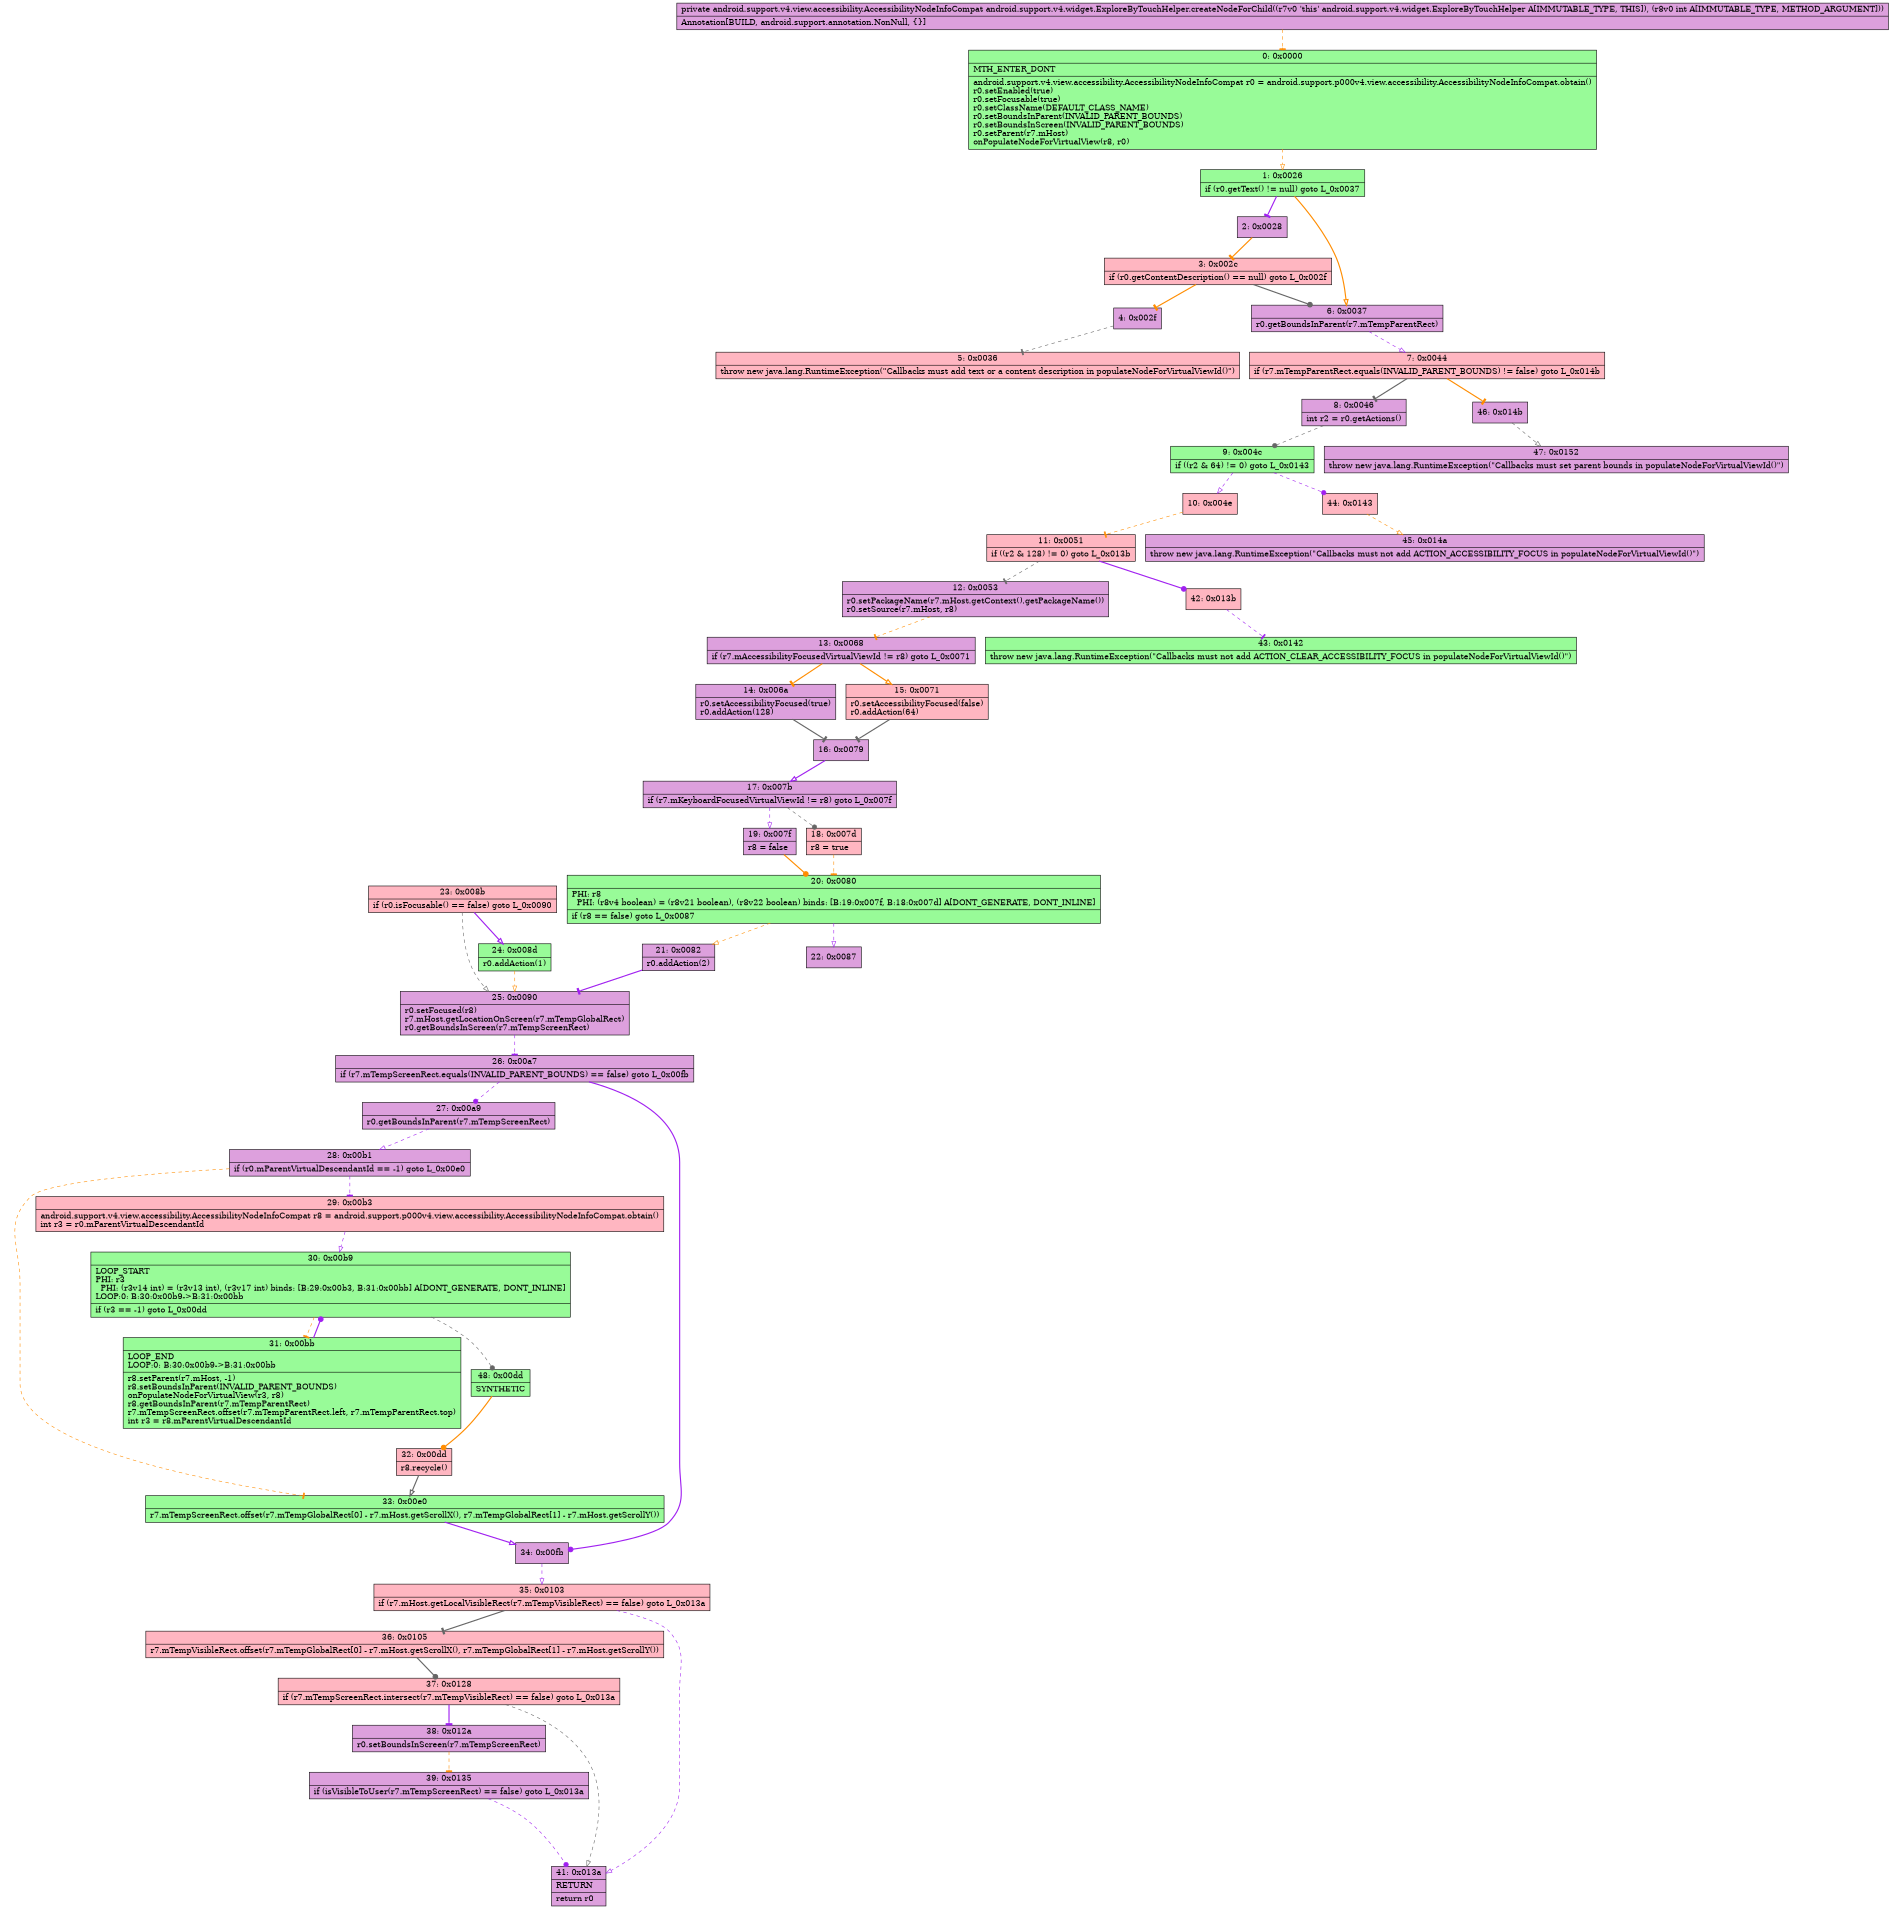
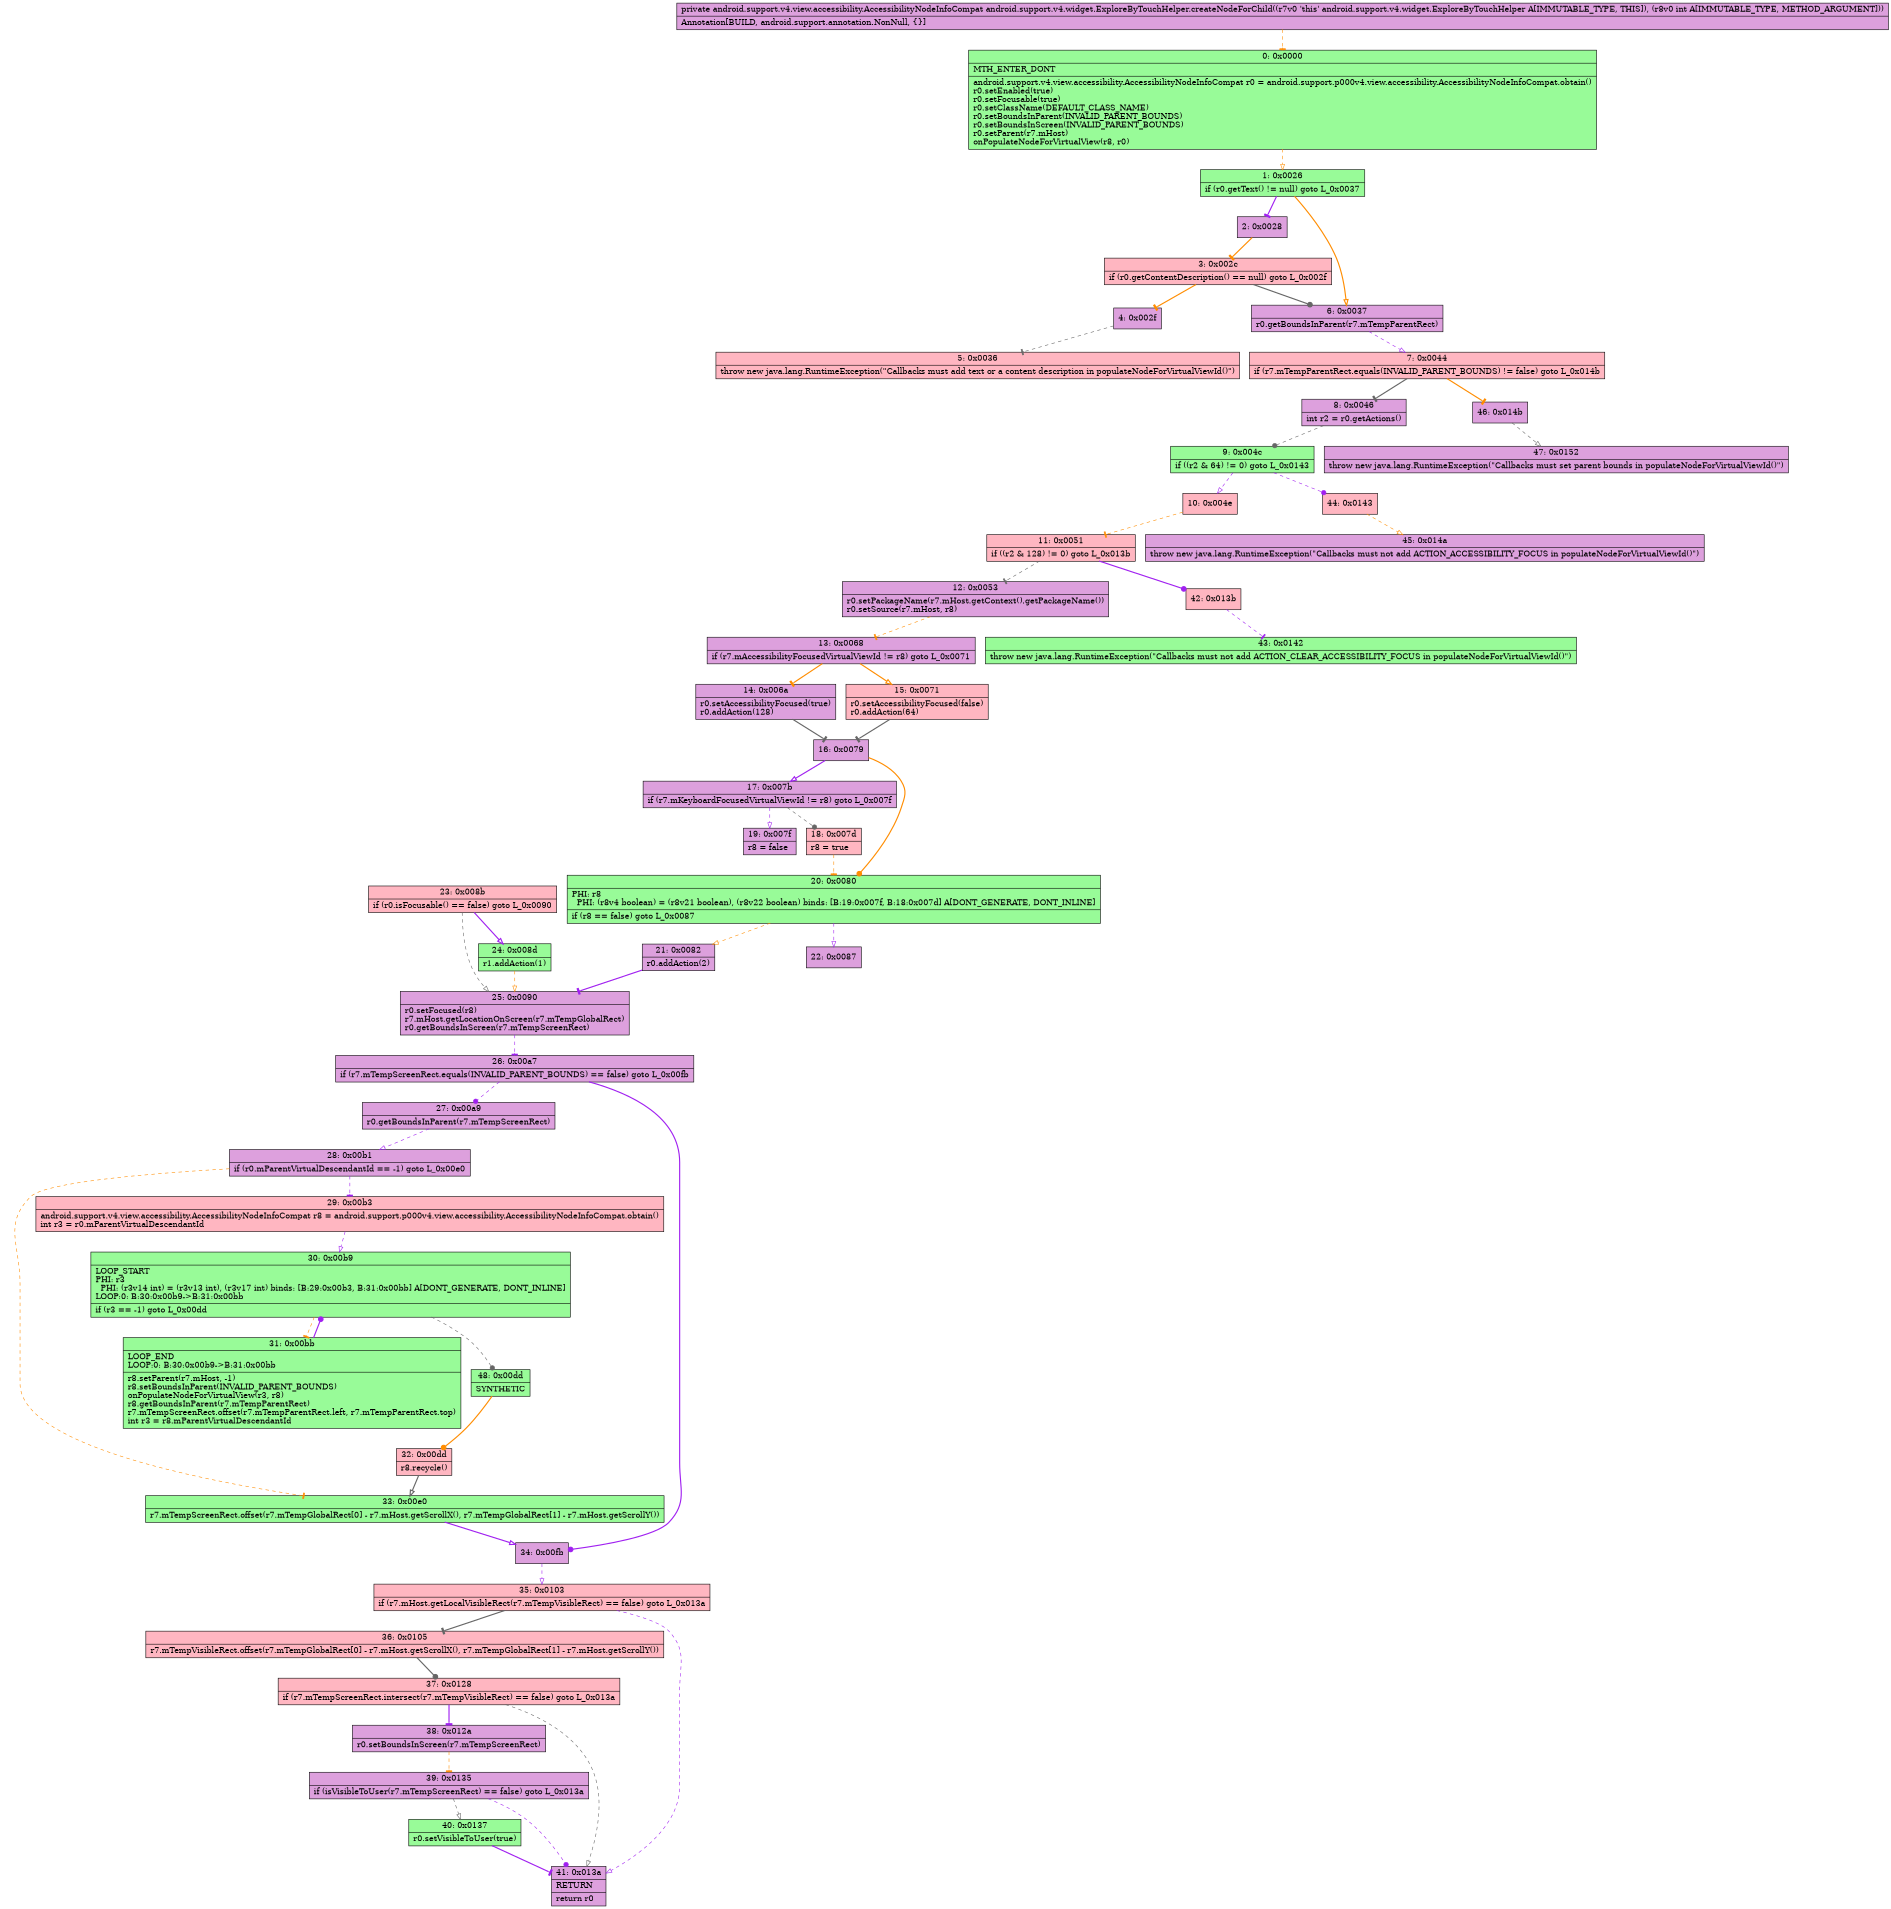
  digraph {
    fontname="DejaVu Serif"
    node [fillcolor=plum fontname="DejaVu Serif" shape=record style=filled]
    edge [arrowhead=tee color=purple fontname="DejaVu Serif" style=dashed]
    n1 [fillcolor=palegreen label="{0\:\ 0x0000|MTH_ENTER_DONT\l|android.support.v4.view.accessibility.AccessibilityNodeInfoCompat r0 = android.support.p000v4.view.accessibility.AccessibilityNodeInfoCompat.obtain()\lr0.setEnabled(true)\lr0.setFocusable(true)\lr0.setClassName(DEFAULT_CLASS_NAME)\lr0.setBoundsInParent(INVALID_PARENT_BOUNDS)\lr0.setBoundsInScreen(INVALID_PARENT_BOUNDS)\lr0.setParent(r7.mHost)\lonPopulateNodeForVirtualView(r8, r0)\l}"]
    n2 [fillcolor=palegreen label="{1\:\ 0x0026|if (r0.getText() != null) goto L_0x0037\l}"]
    n3 [label="{2\:\ 0x0028}"]
    n4 [label="{6\:\ 0x0037|r0.getBoundsInParent(r7.mTempParentRect)\l}"]
    n5 [fillcolor=lightpink label="{3\:\ 0x002c|if (r0.getContentDescription() == null) goto L_0x002f\l}"]
    n6 [fillcolor=lightpink label="{7\:\ 0x0044|if (r7.mTempParentRect.equals(INVALID_PARENT_BOUNDS) != false) goto L_0x014b\l}"]
    n7 [label="{4\:\ 0x002f}"]
    n8 [fillcolor=lightpink label="{5\:\ 0x0036|throw new java.lang.RuntimeException(\"Callbacks must add text or a content description in populateNodeForVirtualViewId()\")\l}"]
    n9 [label="{8\:\ 0x0046|int r2 = r0.getActions()\l}"]
    n10 [label="{46\:\ 0x014b}"]
    n11 [fillcolor=palegreen label="{9\:\ 0x004c|if ((r2 & 64) != 0) goto L_0x0143\l}"]
    n12 [label="{47\:\ 0x0152|throw new java.lang.RuntimeException(\"Callbacks must set parent bounds in populateNodeForVirtualViewId()\")\l}"]
    n13 [fillcolor=lightpink label="{10\:\ 0x004e}"]
    n14 [fillcolor=lightpink label="{44\:\ 0x0143}"]
    n15 [fillcolor=lightpink label="{11\:\ 0x0051|if ((r2 & 128) != 0) goto L_0x013b\l}"]
    n16 [label="{45\:\ 0x014a|throw new java.lang.RuntimeException(\"Callbacks must not add ACTION_ACCESSIBILITY_FOCUS in populateNodeForVirtualViewId()\")\l}"]
    n17 [label="{12\:\ 0x0053|r0.setPackageName(r7.mHost.getContext().getPackageName())\lr0.setSource(r7.mHost, r8)\l}"]
    n18 [fillcolor=lightpink label="{42\:\ 0x013b}"]
    n19 [label="{13\:\ 0x0068|if (r7.mAccessibilityFocusedVirtualViewId != r8) goto L_0x0071\l}"]
    n20 [fillcolor=palegreen label="{43\:\ 0x0142|throw new java.lang.RuntimeException(\"Callbacks must not add ACTION_CLEAR_ACCESSIBILITY_FOCUS in populateNodeForVirtualViewId()\")\l}"]
    n21 [label="{14\:\ 0x006a|r0.setAccessibilityFocused(true)\lr0.addAction(128)\l}"]
    n22 [fillcolor=lightpink label="{15\:\ 0x0071|r0.setAccessibilityFocused(false)\lr0.addAction(64)\l}"]
    n23 [label="{16\:\ 0x0079}"]
    n24 [label="{17\:\ 0x007b|if (r7.mKeyboardFocusedVirtualViewId != r8) goto L_0x007f\l}"]
    n25 [fillcolor=lightpink label="{18\:\ 0x007d|r8 = true\l}"]
    n26 [label="{19\:\ 0x007f|r8 = false\l}"]
    n27 [fillcolor=palegreen label="{20\:\ 0x0080|PHI: r8 \l  PHI: (r8v4 boolean) = (r8v21 boolean), (r8v22 boolean) binds: [B:19:0x007f, B:18:0x007d] A[DONT_GENERATE, DONT_INLINE]\l|if (r8 == false) goto L_0x0087\l}"]
    n28 [label="{21\:\ 0x0082|r0.addAction(2)\l}"]
    n29 [label="{22\:\ 0x0087}"]
    n30 [label="{25\:\ 0x0090|r0.setFocused(r8)\lr7.mHost.getLocationOnScreen(r7.mTempGlobalRect)\lr0.getBoundsInScreen(r7.mTempScreenRect)\l}"]
    n31 [label="{26\:\ 0x00a7|if (r7.mTempScreenRect.equals(INVALID_PARENT_BOUNDS) == false) goto L_0x00fb\l}"]
    n32 [fillcolor=lightpink label="{23\:\ 0x008b|if (r0.isFocusable() == false) goto L_0x0090\l}"]
-   n33 [fillcolor=palegreen label="{24\:\ 0x008d|r0.addAction(1)\l}"]
+   n33 [fillcolor=palegreen label="{24\:\ 0x008d|r1.addAction(1)\l}"]
    n34 [label="{27\:\ 0x00a9|r0.getBoundsInParent(r7.mTempScreenRect)\l}"]
    n35 [label="{34\:\ 0x00fb}"]
    n36 [label="{28\:\ 0x00b1|if (r0.mParentVirtualDescendantId == \-1) goto L_0x00e0\l}"]
    n37 [fillcolor=lightpink label="{35\:\ 0x0103|if (r7.mHost.getLocalVisibleRect(r7.mTempVisibleRect) == false) goto L_0x013a\l}"]
    n38 [fillcolor=lightpink label="{29\:\ 0x00b3|android.support.v4.view.accessibility.AccessibilityNodeInfoCompat r8 = android.support.p000v4.view.accessibility.AccessibilityNodeInfoCompat.obtain()\lint r3 = r0.mParentVirtualDescendantId\l}"]
    n39 [fillcolor=palegreen label="{33\:\ 0x00e0|r7.mTempScreenRect.offset(r7.mTempGlobalRect[0] \- r7.mHost.getScrollX(), r7.mTempGlobalRect[1] \- r7.mHost.getScrollY())\l}"]
    n40 [fillcolor=palegreen label="{30\:\ 0x00b9|LOOP_START\lPHI: r3 \l  PHI: (r3v14 int) = (r3v13 int), (r3v17 int) binds: [B:29:0x00b3, B:31:0x00bb] A[DONT_GENERATE, DONT_INLINE]\lLOOP:0: B:30:0x00b9\-\>B:31:0x00bb\l|if (r3 == \-1) goto L_0x00dd\l}"]
    n41 [fillcolor=palegreen label="{31\:\ 0x00bb|LOOP_END\lLOOP:0: B:30:0x00b9\-\>B:31:0x00bb\l|r8.setParent(r7.mHost, \-1)\lr8.setBoundsInParent(INVALID_PARENT_BOUNDS)\lonPopulateNodeForVirtualView(r3, r8)\lr8.getBoundsInParent(r7.mTempParentRect)\lr7.mTempScreenRect.offset(r7.mTempParentRect.left, r7.mTempParentRect.top)\lint r3 = r8.mParentVirtualDescendantId\l}"]
    n42 [fillcolor=palegreen label="{48\:\ 0x00dd|SYNTHETIC\l}"]
    n43 [fillcolor=lightpink label="{32\:\ 0x00dd|r8.recycle()\l}"]
    n44 [fillcolor=lightpink label="{36\:\ 0x0105|r7.mTempVisibleRect.offset(r7.mTempGlobalRect[0] \- r7.mHost.getScrollX(), r7.mTempGlobalRect[1] \- r7.mHost.getScrollY())\l}"]
    n45 [label="{41\:\ 0x013a|RETURN\l|return r0\l}"]
    n46 [fillcolor=lightpink label="{37\:\ 0x0128|if (r7.mTempScreenRect.intersect(r7.mTempVisibleRect) == false) goto L_0x013a\l}"]
    n47 [label="{38\:\ 0x012a|r0.setBoundsInScreen(r7.mTempScreenRect)\l}"]
    n48 [label="{39\:\ 0x0135|if (isVisibleToUser(r7.mTempScreenRect) == false) goto L_0x013a\l}"]
+   n49 [fillcolor=palegreen label="{40\:\ 0x0137|r0.setVisibleToUser(true)\l}"]
    n50 [label="{private android.support.v4.view.accessibility.AccessibilityNodeInfoCompat android.support.v4.widget.ExploreByTouchHelper.createNodeForChild((r7v0 'this' android.support.v4.widget.ExploreByTouchHelper A[IMMUTABLE_TYPE, THIS]), (r8v0 int A[IMMUTABLE_TYPE, METHOD_ARGUMENT]))  | Annotation[BUILD, android.support.annotation.NonNull, \{\}]\l}"]
    n1 -> n2 [arrowhead=onormal color=darkorange]
    n2 -> n3 [style=bold]
    n2 -> n4 [arrowhead=onormal color=darkorange style=bold]
    n3 -> n5 [color=darkorange style=bold]
    n4 -> n6 [arrowhead=onormal]
    n5 -> n4 [arrowhead=dot color=gray40 style=bold]
    n5 -> n7 [color=darkorange style=bold]
    n6 -> n9 [color=gray40 style=bold]
    n6 -> n10 [color=darkorange style=bold]
    n7 -> n8 [color=gray40]
    n9 -> n11 [arrowhead=dot color=gray40]
    n10 -> n12 [arrowhead=onormal color=gray40]
    n11 -> n13 [arrowhead=onormal]
    n11 -> n14 [arrowhead=dot]
    n13 -> n15 [color=darkorange]
    n14 -> n16 [arrowhead=onormal color=darkorange]
    n15 -> n17 [color=gray40]
    n15 -> n18 [arrowhead=dot style=bold]
    n17 -> n19 [color=darkorange]
    n18 -> n20
    n19 -> n21 [color=darkorange style=bold]
    n19 -> n22 [arrowhead=onormal color=darkorange style=bold]
    n21 -> n23 [color=gray40 style=bold]
    n22 -> n23 [color=gray40 style=bold]
    n23 -> n24 [arrowhead=onormal style=bold]
    n24 -> n25 [arrowhead=dot color=gray40]
    n24 -> n26 [arrowhead=onormal]
    n25 -> n27 [color=darkorange]
-   n26 -> n27 [arrowhead=dot color=darkorange style=bold]
+   n23 -> n27 [arrowhead=dot color=darkorange style=bold]
    n27 -> n28 [arrowhead=onormal color=darkorange]
    n27 -> n29 [arrowhead=onormal]
    n28 -> n30 [style=bold]
    n30 -> n31
    n31 -> n34 [arrowhead=dot]
    n31 -> n35 [arrowhead=dot style=bold]
    n32 -> n30 [arrowhead=onormal color=gray40]
    n32 -> n33 [arrowhead=onormal style=bold]
    n33 -> n30 [arrowhead=onormal color=darkorange]
    n34 -> n36 [arrowhead=onormal]
    n35 -> n37 [arrowhead=onormal]
    n36 -> n38
    n36 -> n39 [color=darkorange]
    n37 -> n44 [color=gray40 style=bold]
    n37 -> n45 [arrowhead=onormal]
    n38 -> n40 [arrowhead=onormal]
    n39 -> n35 [arrowhead=onormal style=bold]
    n40 -> n41 [color=darkorange]
    n40 -> n42 [arrowhead=dot color=gray40]
    n41 -> n40 [arrowhead=dot style=bold]
    n42 -> n43 [arrowhead=dot color=darkorange style=bold]
    n43 -> n39 [arrowhead=onormal color=gray40 style=bold]
    n44 -> n46 [arrowhead=dot color=gray40 style=bold]
    n46 -> n45 [arrowhead=onormal color=gray40]
    n46 -> n47 [style=bold]
    n47 -> n48 [color=darkorange]
    n48 -> n45 [arrowhead=dot]
+   n48 -> n49 [arrowhead=onormal color=gray40]
+   n49 -> n45 [style=bold]
    n50 -> n1 [color=darkorange]
  }
